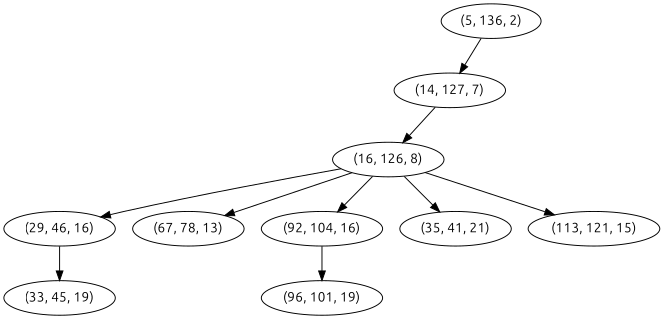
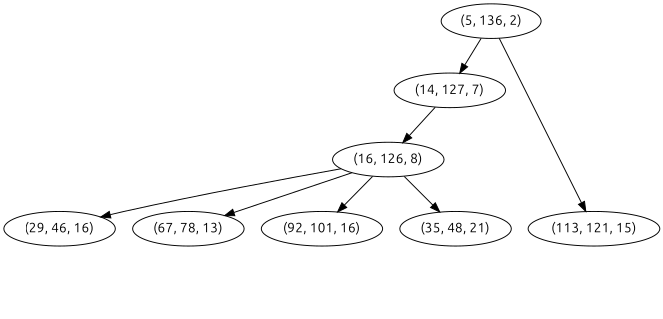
  digraph {
    fontname=Ubuntu
    node [fontname=Ubuntu]
    edge [fontname=Ubuntu]
    "(5, 136, 2)"
    "(14, 127, 7)"
    "(16, 126, 8)"
    n4 [label="(29, 46, 16)"]
    n5 [label="(67, 78, 13)"]
-   "(92, 104, 16)"
+   "(92, 104, 16)" [label="(92, 101, 16)"]
    n7 [label="(113, 121, 15)"]
-   "(35, 41, 21)"
-   "(33, 45, 19)"
-   "(96, 101, 19)"
+   "(35, 41, 21)" [label="(35, 48, 21)"]
    "(5, 136, 2)" -> "(14, 127, 7)"
    "(14, 127, 7)" -> "(16, 126, 8)"
    "(16, 126, 8)" -> n4
    "(16, 126, 8)" -> n5
    "(16, 126, 8)" -> "(92, 104, 16)"
-   "(16, 126, 8)" -> n7
+   "(5, 136, 2)" -> n7
    "(16, 126, 8)" -> "(35, 41, 21)"
-   n4 -> "(33, 45, 19)"
-   "(92, 104, 16)" -> "(96, 101, 19)"
  }
